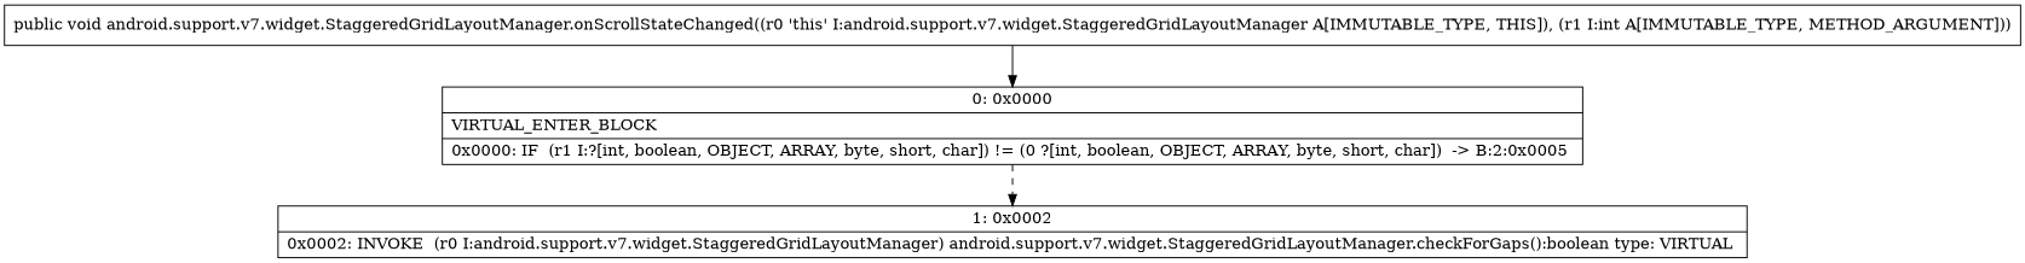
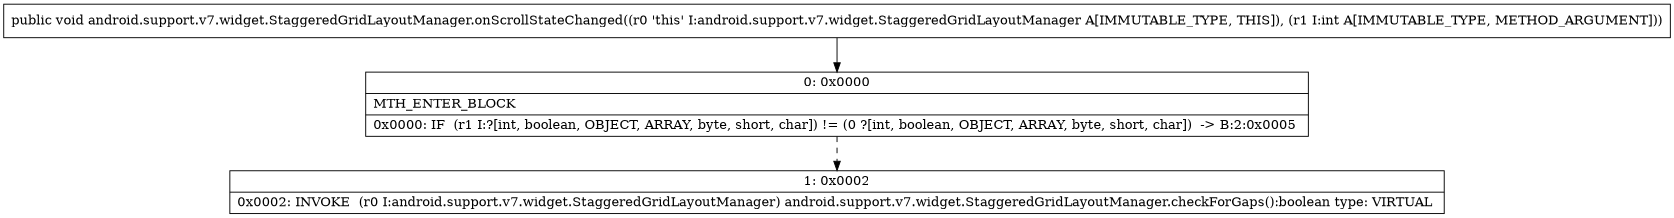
  digraph {
    node [shape=record]
-   n1 [label="{0\:\ 0x0000|VIRTUAL_ENTER_BLOCK\l|0x0000: IF  (r1 I:?[int, boolean, OBJECT, ARRAY, byte, short, char]) != (0 ?[int, boolean, OBJECT, ARRAY, byte, short, char])  \-\> B:2:0x0005 \l}"]
+   n1 [label="{0\:\ 0x0000|MTH_ENTER_BLOCK\l|0x0000: IF  (r1 I:?[int, boolean, OBJECT, ARRAY, byte, short, char]) != (0 ?[int, boolean, OBJECT, ARRAY, byte, short, char])  \-\> B:2:0x0005 \l}"]
    n2 [label="{1\:\ 0x0002|0x0002: INVOKE  (r0 I:android.support.v7.widget.StaggeredGridLayoutManager) android.support.v7.widget.StaggeredGridLayoutManager.checkForGaps():boolean type: VIRTUAL \l}"]
    n3 [label="{public void android.support.v7.widget.StaggeredGridLayoutManager.onScrollStateChanged((r0 'this' I:android.support.v7.widget.StaggeredGridLayoutManager A[IMMUTABLE_TYPE, THIS]), (r1 I:int A[IMMUTABLE_TYPE, METHOD_ARGUMENT])) }"]
    n1 -> n2 [style=dashed]
    n3 -> n1
  }
